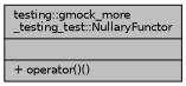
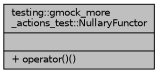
  digraph {
-   n1 [color=black fillcolor=grey75 fontcolor=black fontname=Helvetica fontsize=10 height=0.2 label="{testing::gmock_more\l_testing_test::NullaryFunctor\n||+ operator()()\l}" shape=record style=filled width=0.4]
+   n1 [color=black fillcolor=grey75 fontcolor=black fontname=Helvetica fontsize=10 height=0.2 label="{testing::gmock_more\l_actions_test::NullaryFunctor\n||+ operator()()\l}" shape=record style=filled width=0.4]
  }
